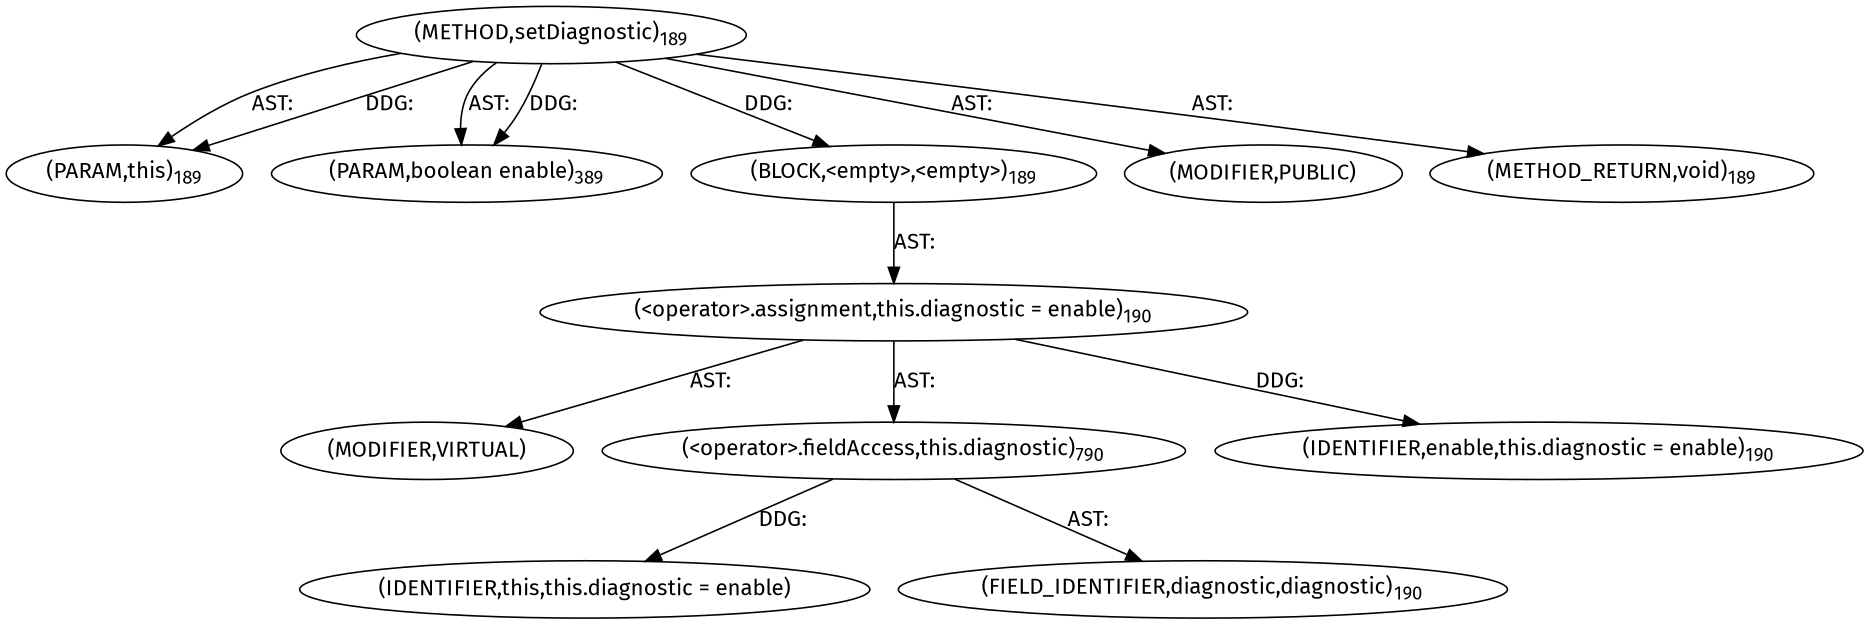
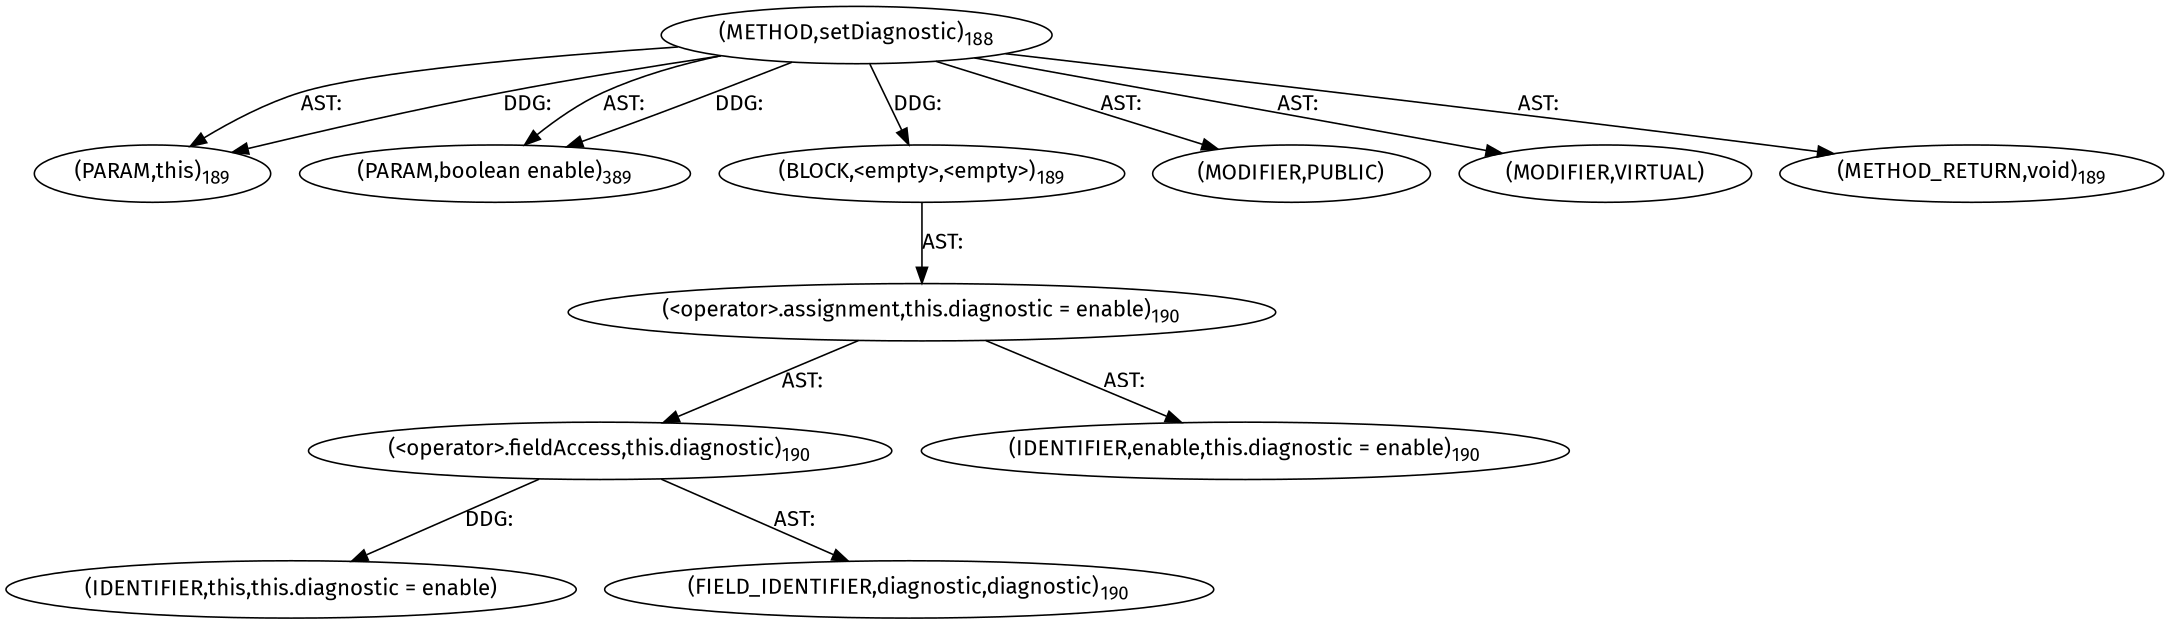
  digraph {
    fontname="Fira Sans"
    node [fontname="Fira Sans"]
    edge [fontname="Fira Sans"]
-   n1 [label=<(METHOD,setDiagnostic)<SUB>189</SUB>>]
+   n1 [label=<(METHOD,setDiagnostic)<SUB>188</SUB>>]
    n2 [label=<(PARAM,this)<SUB>189</SUB>>]
    n3 [label=<(PARAM,boolean enable)<SUB>389</SUB>>]
    n4 [label=<(BLOCK,&lt;empty&gt;,&lt;empty&gt;)<SUB>189</SUB>>]
    n5 [label=<(MODIFIER,PUBLIC)>]
    n6 [label=<(MODIFIER,VIRTUAL)>]
    n7 [label=<(METHOD_RETURN,void)<SUB>189</SUB>>]
    n8 [label=<(&lt;operator&gt;.assignment,this.diagnostic = enable)<SUB>190</SUB>>]
-   n9 [label=<(&lt;operator&gt;.fieldAccess,this.diagnostic)<SUB>790</SUB>>]
+   n9 [label=<(&lt;operator&gt;.fieldAccess,this.diagnostic)<SUB>190</SUB>>]
    n10 [label=<(IDENTIFIER,enable,this.diagnostic = enable)<SUB>190</SUB>>]
    n11 [label=<(IDENTIFIER,this,this.diagnostic = enable)>]
    n12 [label=<(FIELD_IDENTIFIER,diagnostic,diagnostic)<SUB>190</SUB>>]
    n1 -> n2 [label="AST: "]
    n1 -> n2 [label="DDG: "]
    n1 -> n3 [label="AST: "]
    n1 -> n3 [label="DDG: "]
    n1 -> n4 [label="DDG: "]
    n1 -> n5 [label="AST: "]
-   n8 -> n6 [label="AST: "]
+   n1 -> n6 [label="AST: "]
    n1 -> n7 [label="AST: "]
    n4 -> n8 [label="AST: "]
    n8 -> n9 [label="AST: "]
-   n8 -> n10 [label="DDG: "]
+   n8 -> n10 [label="AST: "]
    n9 -> n11 [label="DDG: "]
    n9 -> n12 [label="AST: "]
  }
